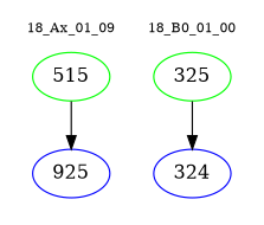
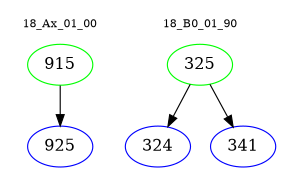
  digraph {
    node [color=blue]
    edge [color=black]
-   n1 [color=green label=515]
+   n1 [color=green label=915]
    n2 [label=925]
    n3 [color=green label=325]
    n4 [label=324]
+   n5 [label=341]
    subgraph cluster_1 {
      color=white
      fontsize=10
-     label="18_Ax_01_09"
+     label="18_Ax_01_00"
      n1
      n2
    }
    subgraph cluster_2 {
      color=white
      fontsize=10
-     label="18_B0_01_00"
+     label="18_B0_01_90"
      n3
      n4
+     n5
    }
    n1 -> n2
    n3 -> n4
+   n3 -> n5
  }
